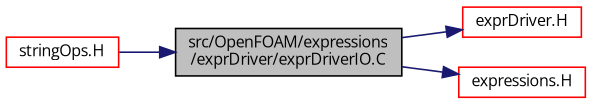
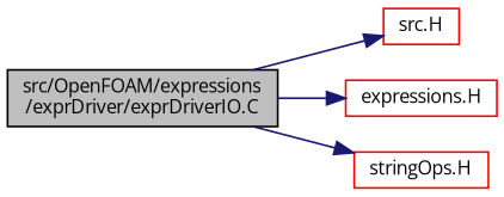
  digraph {
    fontname="Open Sans"
    rankdir=LR
    node [color=red fontname="Open Sans" fontsize=10 shape=record]
    edge [color=midnightblue fontname="Open Sans" fontsize=10 labelfontname=Helvetica labelfontsize=10 style=solid]
    n1 [color=black fillcolor=grey75 fontcolor=black height=0.2 label="src/OpenFOAM/expressions\l/exprDriver/exprDriverIO.C" style=filled width=0.4]
-   n2 [height=0.2 label="exprDriver.H" width=0.4]
+   n2 [height=0.2 label="src.H" width=0.4]
    n3 [height=0.2 label="expressions.H" width=0.4]
    n4 [height=0.2 label="stringOps.H" width=0.4]
    n1 -> n2
    n1 -> n3
-   n4 -> n1
+   n1 -> n4
  }
